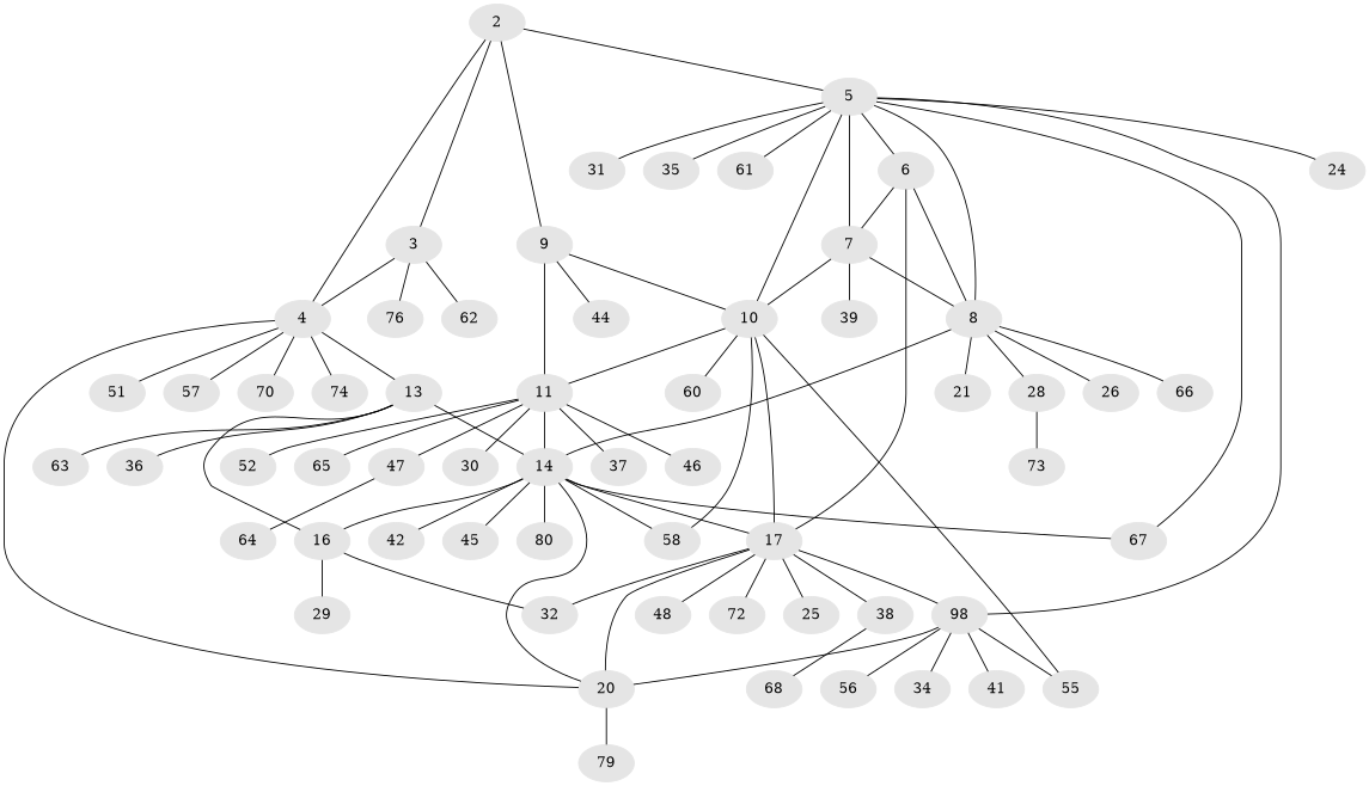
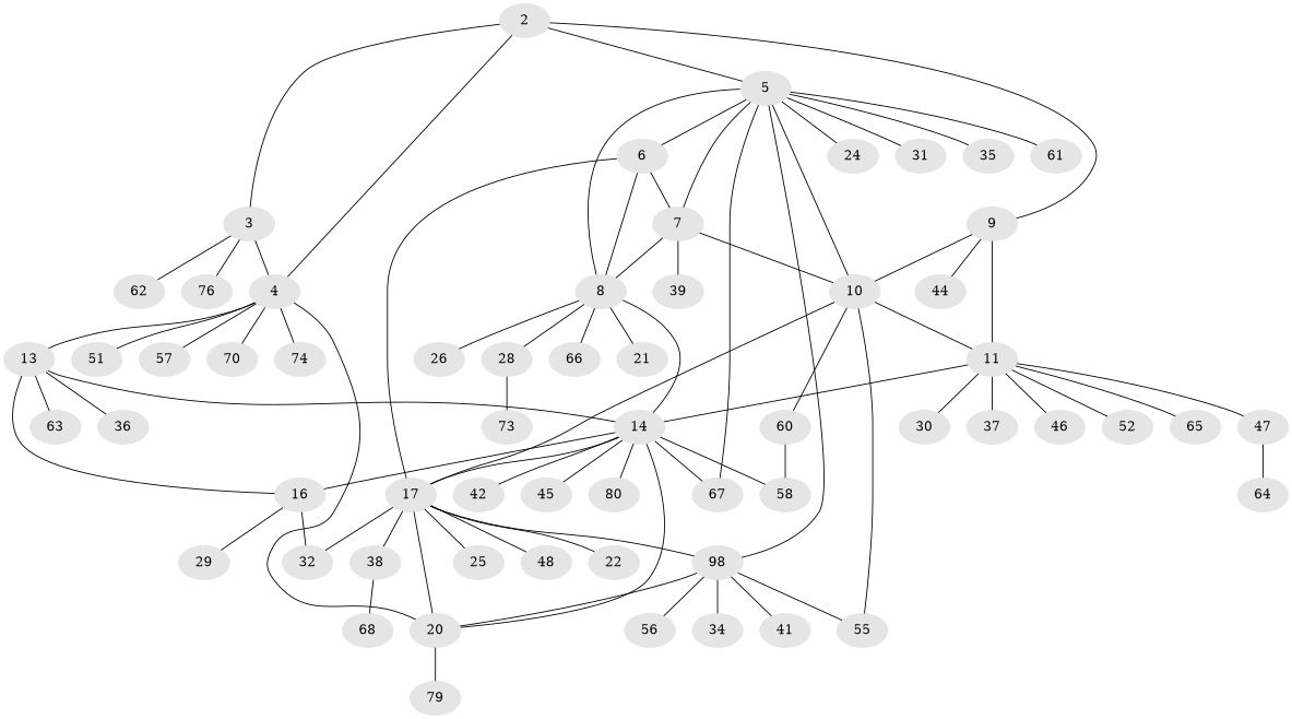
  graph {
    node [color=gray90 style=filled]
    2 [super="+59"]
    3 [super="+43"]
    4 [super="+23"]
    5 [super="+55"]
    9
    62
    76
    13 [super="+27"]
    20 [super="+49"]
    51
    57
    70
    74
    6 [super="+72"]
    7 [super="+77"]
    8 [super="+71"]
    10 [super="+33"]
    n18 [label=98 super="+78"]
    24
    31
    35
    61
    67
    11 [super="+12"]
    44
    14 [super="+15"]
    16 [super="+50"]
    36
    63
    79
    17 [super="+19"]
    39
    21
    26
    28
    66
    n37 [label=55]
    58
    60
    34
    41
    56
    32
-   22 [label=72]
+   22
    25
    38 [super="+75"]
    48
    42
    45
    80
    73
    30
    37 [super="+54"]
    46
    47
    52
    65
    64 [super="+69"]
    29
    68
    2 -- 3
    2 -- 4
    2 -- 5
    2 -- 9
    3 -- 4
    3 -- 62
    3 -- 76
    4 -- 13
    4 -- 20
    4 -- 51
    4 -- 57
    4 -- 70
    4 -- 74
    5 -- 6
    5 -- 7
    5 -- 8
    5 -- 10
    5 -- n18
    5 -- 24
    5 -- 31
    5 -- 35
    5 -- 61
    5 -- 67
    9 -- 10
    9 -- 11 [weight=2]
    9 -- 44
    13 -- 14 [weight=2]
    13 -- 16
    13 -- 36
    13 -- 63
    20 -- 79
    6 -- 7
    6 -- 8
    6 -- 17
    7 -- 8
    7 -- 10
    7 -- 39
    8 -- 14
    8 -- 21
    8 -- 26
    8 -- 28
    8 -- 66
    10 -- 11 [weight=2]
    10 -- 17
    10 -- n37
-   10 -- 58
+   60 -- 58
    10 -- 60
    n18 -- 20
    n18 -- n37
    n18 -- 34
    n18 -- 41
    n18 -- 56
    11 -- 14
    11 -- 30
    11 -- 37
    11 -- 46
    11 -- 47
    11 -- 52
    11 -- 65
    14 -- 20
    14 -- 67
    14 -- 16 [weight=2]
    14 -- 17
    14 -- 58
    14 -- 42
    14 -- 45
    14 -- 80
    16 -- 32
    16 -- 29
    17 -- 20 [weight=2]
    17 -- n18 [weight=2]
    17 -- 32
    17 -- 22
    17 -- 25
    17 -- 38
    17 -- 48
    28 -- 73
    38 -- 68
    47 -- 64
  }
